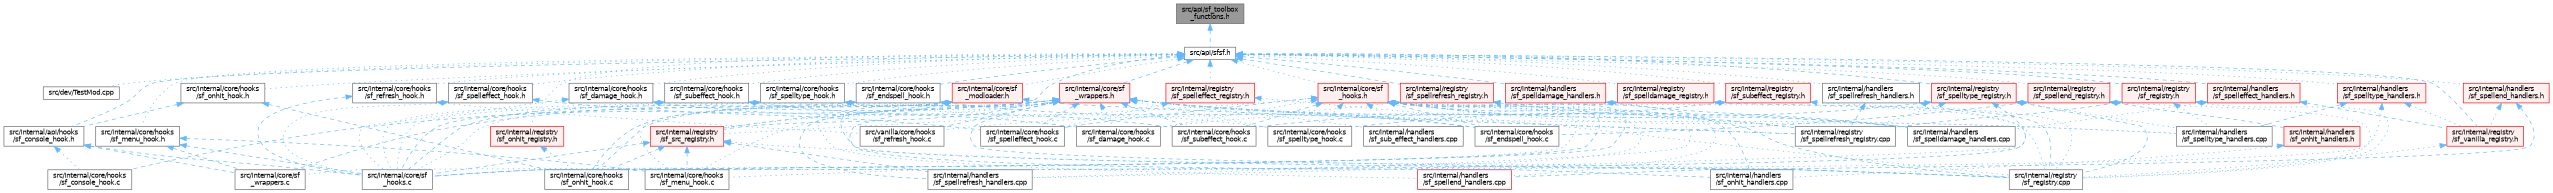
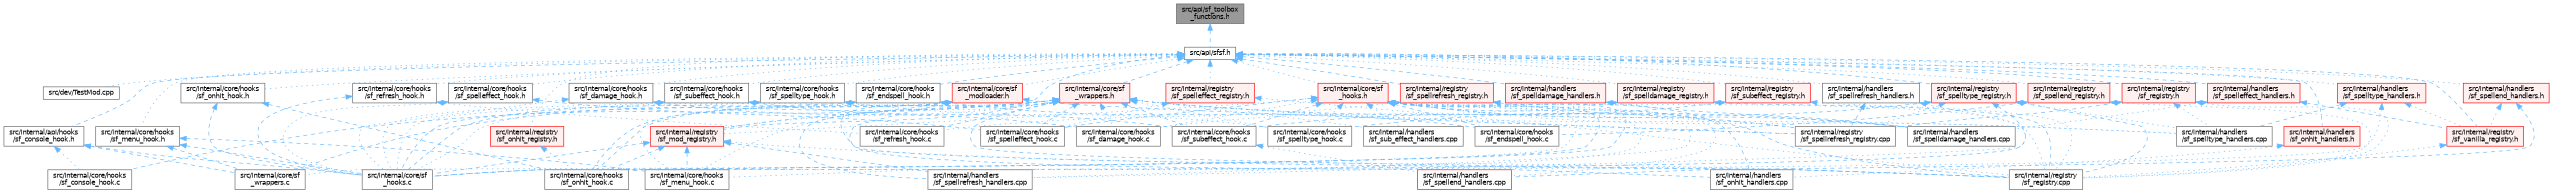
  digraph {
    node [color=grey40 fillcolor=white fontname=Helvetica fontsize=10 shape=box style=filled]
    edge [color=steelblue1 dir=back fontname=Helvetica fontsize=10 labelfontname=Helvetica labelfontsize=10 style=dashed]
    n1 [color=gray40 fillcolor=grey60 fontcolor=black height=0.2 label="src/api/sf_toolbox\l_functions.h" width=0.4]
    n2 [height=0.2 label="src/api/sfsf.h" width=0.4]
    n3 [height=0.2 label="src/dev/TestMod.cpp" width=0.4]
    n4 [height=0.2 label="src/internal/api/hooks\l/sf_console_hook.h" width=0.4]
    n5 [height=0.2 label="src/internal/core/hooks\l/sf_damage_hook.h" width=0.4]
    n6 [height=0.2 label="src/internal/core/hooks\l/sf_endspell_hook.h" width=0.4]
    n7 [height=0.2 label="src/internal/core/hooks\l/sf_menu_hook.h" width=0.4]
    n8 [height=0.2 label="src/internal/core/hooks\l/sf_onhit_hook.h" width=0.4]
    n9 [height=0.2 label="src/internal/core/hooks\l/sf_refresh_hook.h" width=0.4]
    n10 [height=0.2 label="src/internal/core/hooks\l/sf_spelleffect_hook.h" width=0.4]
    n11 [height=0.2 label="src/internal/core/hooks\l/sf_spelltype_hook.h" width=0.4]
    n12 [height=0.2 label="src/internal/core/hooks\l/sf_subeffect_hook.h" width=0.4]
    n13 [color=red fillcolor="#FFF0F0" height=0.2 label="src/internal/core/sf\l_hooks.h" width=0.4]
-   n14 [color=red fillcolor="#FFF0F0" height=0.2 label="src/internal/registry\l/sf_src_registry.h" width=0.4]
+   n14 [color=red fillcolor="#FFF0F0" height=0.2 label="src/internal/registry\l/sf_mod_registry.h" width=0.4]
    n15 [color=red fillcolor="#FFF0F0" height=0.2 label="src/internal/core/sf\l_modloader.h" width=0.4]
    n16 [color=red fillcolor="#FFF0F0" height=0.2 label="src/internal/core/sf\l_wrappers.h" width=0.4]
    n17 [color=red fillcolor="#FFF0F0" height=0.2 label="src/internal/handlers\l/sf_onhit_handlers.h" width=0.4]
    n18 [color=red fillcolor="#FFF0F0" height=0.2 label="src/internal/handlers\l/sf_spelldamage_handlers.h" width=0.4]
    n19 [color=red fillcolor="#FFF0F0" height=0.2 label="src/internal/handlers\l/sf_spelleffect_handlers.h" width=0.4]
    n20 [color=red fillcolor="#FFF0F0" height=0.2 label="src/internal/registry\l/sf_vanilla_registry.h" width=0.4]
    n21 [color=red fillcolor="#FFF0F0" height=0.2 label="src/internal/handlers\l/sf_spellend_handlers.h" width=0.4]
    n22 [height=0.2 label="src/internal/handlers\l/sf_spellrefresh_handlers.h" width=0.4]
    n23 [color=red fillcolor="#FFF0F0" height=0.2 label="src/internal/handlers\l/sf_spelltype_handlers.h" width=0.4]
    n24 [color=red fillcolor="#FFF0F0" height=0.2 label="src/internal/registry\l/sf_onhit_registry.h" width=0.4]
    n25 [color=red fillcolor="#FFF0F0" height=0.2 label="src/internal/registry\l/sf_registry.h" width=0.4]
    n26 [color=red fillcolor="#FFF0F0" height=0.2 label="src/internal/registry\l/sf_spelldamage_registry.h" width=0.4]
    n27 [color=red fillcolor="#FFF0F0" height=0.2 label="src/internal/registry\l/sf_spelleffect_registry.h" width=0.4]
    n28 [color=red fillcolor="#FFF0F0" height=0.2 label="src/internal/registry\l/sf_spellend_registry.h" width=0.4]
    n29 [color=red fillcolor="#FFF0F0" height=0.2 label="src/internal/registry\l/sf_spellrefresh_registry.h" width=0.4]
    n30 [color=red fillcolor="#FFF0F0" height=0.2 label="src/internal/registry\l/sf_spelltype_registry.h" width=0.4]
    n31 [color=red fillcolor="#FFF0F0" height=0.2 label="src/internal/registry\l/sf_subeffect_registry.h" width=0.4]
    n32 [height=0.2 label="src/internal/core/hooks\l/sf_console_hook.c" width=0.4]
    n33 [height=0.2 label="src/internal/core/sf\l_hooks.c" width=0.4]
    n34 [height=0.2 label="src/internal/core/sf\l_wrappers.c" width=0.4]
    n35 [height=0.2 label="src/internal/core/hooks\l/sf_damage_hook.c" width=0.4]
    n36 [height=0.2 label="src/internal/core/hooks\l/sf_endspell_hook.c" width=0.4]
    n37 [height=0.2 label="src/internal/core/hooks\l/sf_menu_hook.c" width=0.4]
    n38 [height=0.2 label="src/internal/core/hooks\l/sf_onhit_hook.c" width=0.4]
-   n39 [height=0.2 label="src/vanilla/core/hooks\l/sf_refresh_hook.c" width=0.4]
+   n39 [height=0.2 label="src/internal/core/hooks\l/sf_refresh_hook.c" width=0.4]
    n40 [height=0.2 label="src/internal/core/hooks\l/sf_spelleffect_hook.c" width=0.4]
    n41 [height=0.2 label="src/internal/core/hooks\l/sf_spelltype_hook.c" width=0.4]
    n42 [height=0.2 label="src/internal/core/hooks\l/sf_subeffect_hook.c" width=0.4]
    n43 [height=0.2 label="src/internal/handlers\l/sf_onhit_handlers.cpp" width=0.4]
    n44 [height=0.2 label="src/internal/handlers\l/sf_spelldamage_handlers.cpp" width=0.4]
    n45 [color=red height=0.2 label="src/internal/handlers\l/sf_spellend_handlers.cpp" width=0.4]
    n46 [height=0.2 label="src/internal/handlers\l/sf_spellrefresh_handlers.cpp" width=0.4]
    n47 [height=0.2 label="src/internal/handlers\l/sf_spelltype_handlers.cpp" width=0.4]
    n48 [height=0.2 label="src/internal/handlers\l/sf_sub_effect_handlers.cpp" width=0.4]
    n49 [height=0.2 label="src/internal/registry\l/sf_registry.cpp" width=0.4]
    n50 [height=0.2 label="src/internal/registry\l/sf_spellrefresh_registry.cpp" width=0.4]
    n1 -> n2
    n2 -> n3 [style=dotted]
    n2 -> n4
    n2 -> n5 [style=dotted]
    n2 -> n6
    n2 -> n7 [style=dotted]
    n2 -> n8 [style=dotted]
    n2 -> n9 [style=dotted]
    n2 -> n10 [style=dotted]
    n2 -> n11 [style=dotted]
    n2 -> n12 [style=dotted]
    n2 -> n13 [style=dotted]
    n2 -> n14
    n2 -> n15 [style=dotted]
    n2 -> n16
-   n28 -> n17
+   n2 -> n17
    n2 -> n18
    n2 -> n19
    n2 -> n20
    n2 -> n21 [style=dotted]
    n2 -> n22 [style=dotted]
    n2 -> n23 [style=dotted]
    n2 -> n24 [style=dotted]
    n2 -> n25
    n2 -> n26 [style=dotted]
    n2 -> n27 [style=dotted]
    n2 -> n28 [style=dotted]
    n2 -> n29
    n2 -> n30
    n2 -> n31 [style=dotted]
    n4 -> n32 [style=dotted]
    n4 -> n33
    n4 -> n34
    n5 -> n33 [style=dotted]
    n5 -> n35
    n6 -> n33
    n6 -> n36
    n7 -> n33
    n7 -> n34
    n7 -> n37
-   n8 -> n4
+   n8 -> n33
    n8 -> n38
    n9 -> n33
    n9 -> n39 [style=dotted]
    n10 -> n33 [style=dotted]
    n10 -> n40
    n11 -> n33 [style=dotted]
    n11 -> n41 [style=dotted]
    n12 -> n33 [style=dotted]
    n12 -> n42
    n13 -> n14 [style=dotted]
    n13 -> n33
    n13 -> n34 [style=dotted]
    n13 -> n35 [style=dotted]
    n13 -> n36
    n13 -> n37 [style=dotted]
    n13 -> n38
    n13 -> n40
    n13 -> n41 [style=dotted]
    n13 -> n42
    n13 -> n43
    n13 -> n44
    n13 -> n45 [style=dotted]
    n13 -> n46 [style=dotted]
    n13 -> n47 [style=dotted]
    n13 -> n48 [style=dotted]
    n13 -> n49
    n13 -> n50 [style=dotted]
    n14 -> n33
    n14 -> n37
    n14 -> n38
    n14 -> n46
    n14 -> n49 [style=dotted]
    n15 -> n14
    n15 -> n33
    n15 -> n37 [style=dotted]
    n15 -> n38
    n15 -> n49
    n15 -> n50
    n16 -> n14 [style=dotted]
    n16 -> n32
    n16 -> n33 [style=dotted]
    n16 -> n34
    n16 -> n35 [style=dotted]
-   n16 -> n36
    n16 -> n37 [style=dotted]
    n16 -> n38
    n16 -> n39
    n16 -> n40
    n16 -> n41 [style=dotted]
    n16 -> n42
    n16 -> n43
    n16 -> n44
-   n16 -> n45 [style=dotted]
+   n42 -> n45 [style=dotted]
    n16 -> n46
    n16 -> n47 [style=dotted]
    n16 -> n48 [style=dotted]
    n16 -> n49
    n16 -> n50 [style=dotted]
    n17 -> n43 [style=dotted]
    n18 -> n44
    n19 -> n20
    n19 -> n44 [style=dotted]
    n20 -> n49 [style=dotted]
    n21 -> n20 [style=dotted]
    n21 -> n45
    n22 -> n46 [style=dotted]
    n22 -> n50
    n23 -> n20 [style=dotted]
    n23 -> n33 [style=dotted]
    n23 -> n47
    n24 -> n38 [style=dotted]
    n25 -> n47 [style=dotted]
    n25 -> n49 [style=dotted]
    n25 -> n50
    n26 -> n35 [style=dotted]
    n26 -> n49
    n27 -> n40 [style=dotted]
    n27 -> n49 [style=dotted]
    n28 -> n36
    n28 -> n49 [style=dotted]
    n29 -> n39 [style=dotted]
    n29 -> n49 [style=dotted]
    n29 -> n50
    n30 -> n33
    n30 -> n41
    n30 -> n47 [style=dotted]
    n30 -> n49
    n30 -> n50 [style=dotted]
    n31 -> n42
    n31 -> n49 [style=dotted]
  }
